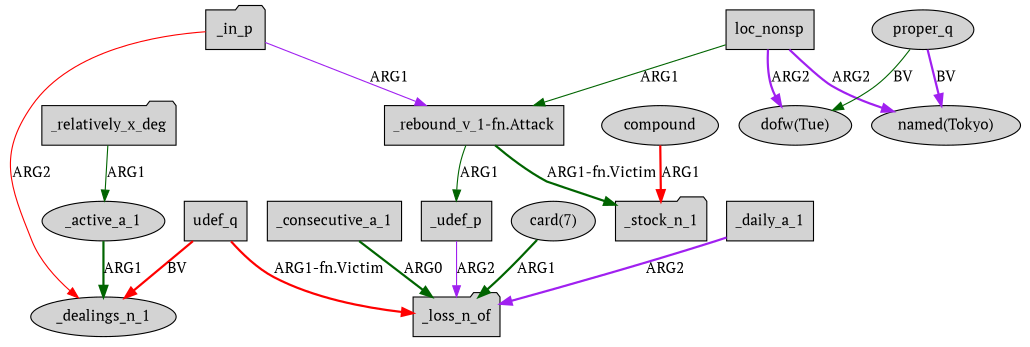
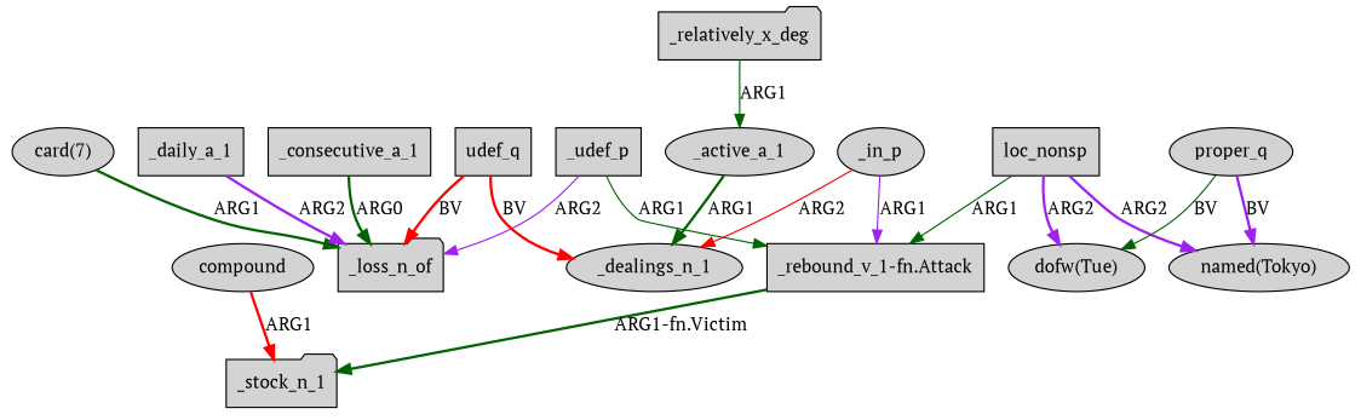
  digraph {
    fontname="PT Serif"
    node [fontname="PT Serif" shape=ellipse style=filled]
    edge [color=darkgreen fontname="PT Serif" style=bold]
    "_rebound_v_1-fn.Attack" [shape=box]
    _stock_n_1 [shape=folder]
    _active_a_1
    _dealings_n_1
    n5 [label=_udef_p shape=box]
    _loss_n_of [shape=folder]
    loc_nonsp [shape=box]
    "dofw(Tue)"
    "named(Tokyo)"
    n10 [label="card(7)"]
    compound
    udef_q [shape=box]
    _daily_a_1 [shape=box]
    _consecutive_a_1 [shape=box]
    proper_q
    _relatively_x_deg [shape=folder]
-   _in_p [shape=folder]
+   _in_p
    "_rebound_v_1-fn.Attack" -> _stock_n_1 [label="ARG1-fn.Victim"]
    _active_a_1 -> _dealings_n_1 [label=ARG1]
-   "_rebound_v_1-fn.Attack" -> n5 [label=ARG1 style=solid]
+   n5 -> "_rebound_v_1-fn.Attack" [label=ARG1 style=solid]
    n5 -> _loss_n_of [color=purple label=ARG2 style=solid]
    loc_nonsp -> "_rebound_v_1-fn.Attack" [label=ARG1 style=solid]
    loc_nonsp -> "dofw(Tue)" [color=purple label=ARG2]
    loc_nonsp -> "named(Tokyo)" [color=purple label=ARG2]
    n10 -> _loss_n_of [label=ARG1]
    compound -> _stock_n_1 [color=red label=ARG1]
    udef_q -> _dealings_n_1 [color=red label=BV]
-   udef_q -> _loss_n_of [color=red label="ARG1-fn.Victim"]
+   udef_q -> _loss_n_of [color=red label=BV]
    _daily_a_1 -> _loss_n_of [color=purple label=ARG2]
    _consecutive_a_1 -> _loss_n_of [label=ARG0]
    proper_q -> "dofw(Tue)" [label=BV style=solid]
    proper_q -> "named(Tokyo)" [color=purple label=BV]
    _relatively_x_deg -> _active_a_1 [label=ARG1 style=solid]
    _in_p -> "_rebound_v_1-fn.Attack" [color=purple label=ARG1 style=solid]
    _in_p -> _dealings_n_1 [color=red label=ARG2 style=solid]
  }
